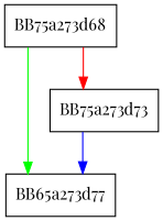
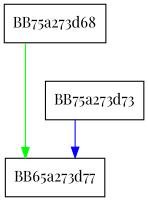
  digraph {
    fontname="Playfair Display"
    splines=ortho
    node [fontname="Playfair Display" shape=box]
    edge [fontname="Playfair Display"]
    n1 [label=BB65a273d77]
    BB75a273d68
    BB75a273d73
    BB75a273d68 -> n1 [color=green]
-   BB75a273d68 -> BB75a273d73 [color=red]
    BB75a273d73 -> n1 [color=blue]
  }
